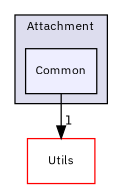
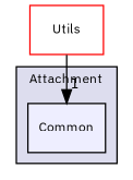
  digraph {
    compound=true
    fontname="IBM Plex Sans"
    node [fontname="IBM Plex Sans" fontsize=10 shape=box style=filled]
    n1 [fillcolor="#eeeeff" label=Common pencolor=black]
    n2 [color=red fillcolor=white label=Utils]
    subgraph cluster_1 {
      bgcolor="#ddddee"
      fontsize=10
      label=Attachment
      pencolor=black
      n1
    }
-   n1 -> n2 [headlabel=1 labeldistance=1.5 labelfontname=Helvetica labelfontsize=10 fontname="IBM Plex Sans"]
+   n2 -> n1 [headlabel=1 labeldistance=1.5 labelfontname=Helvetica labelfontsize=10 fontname="IBM Plex Sans"]
  }
